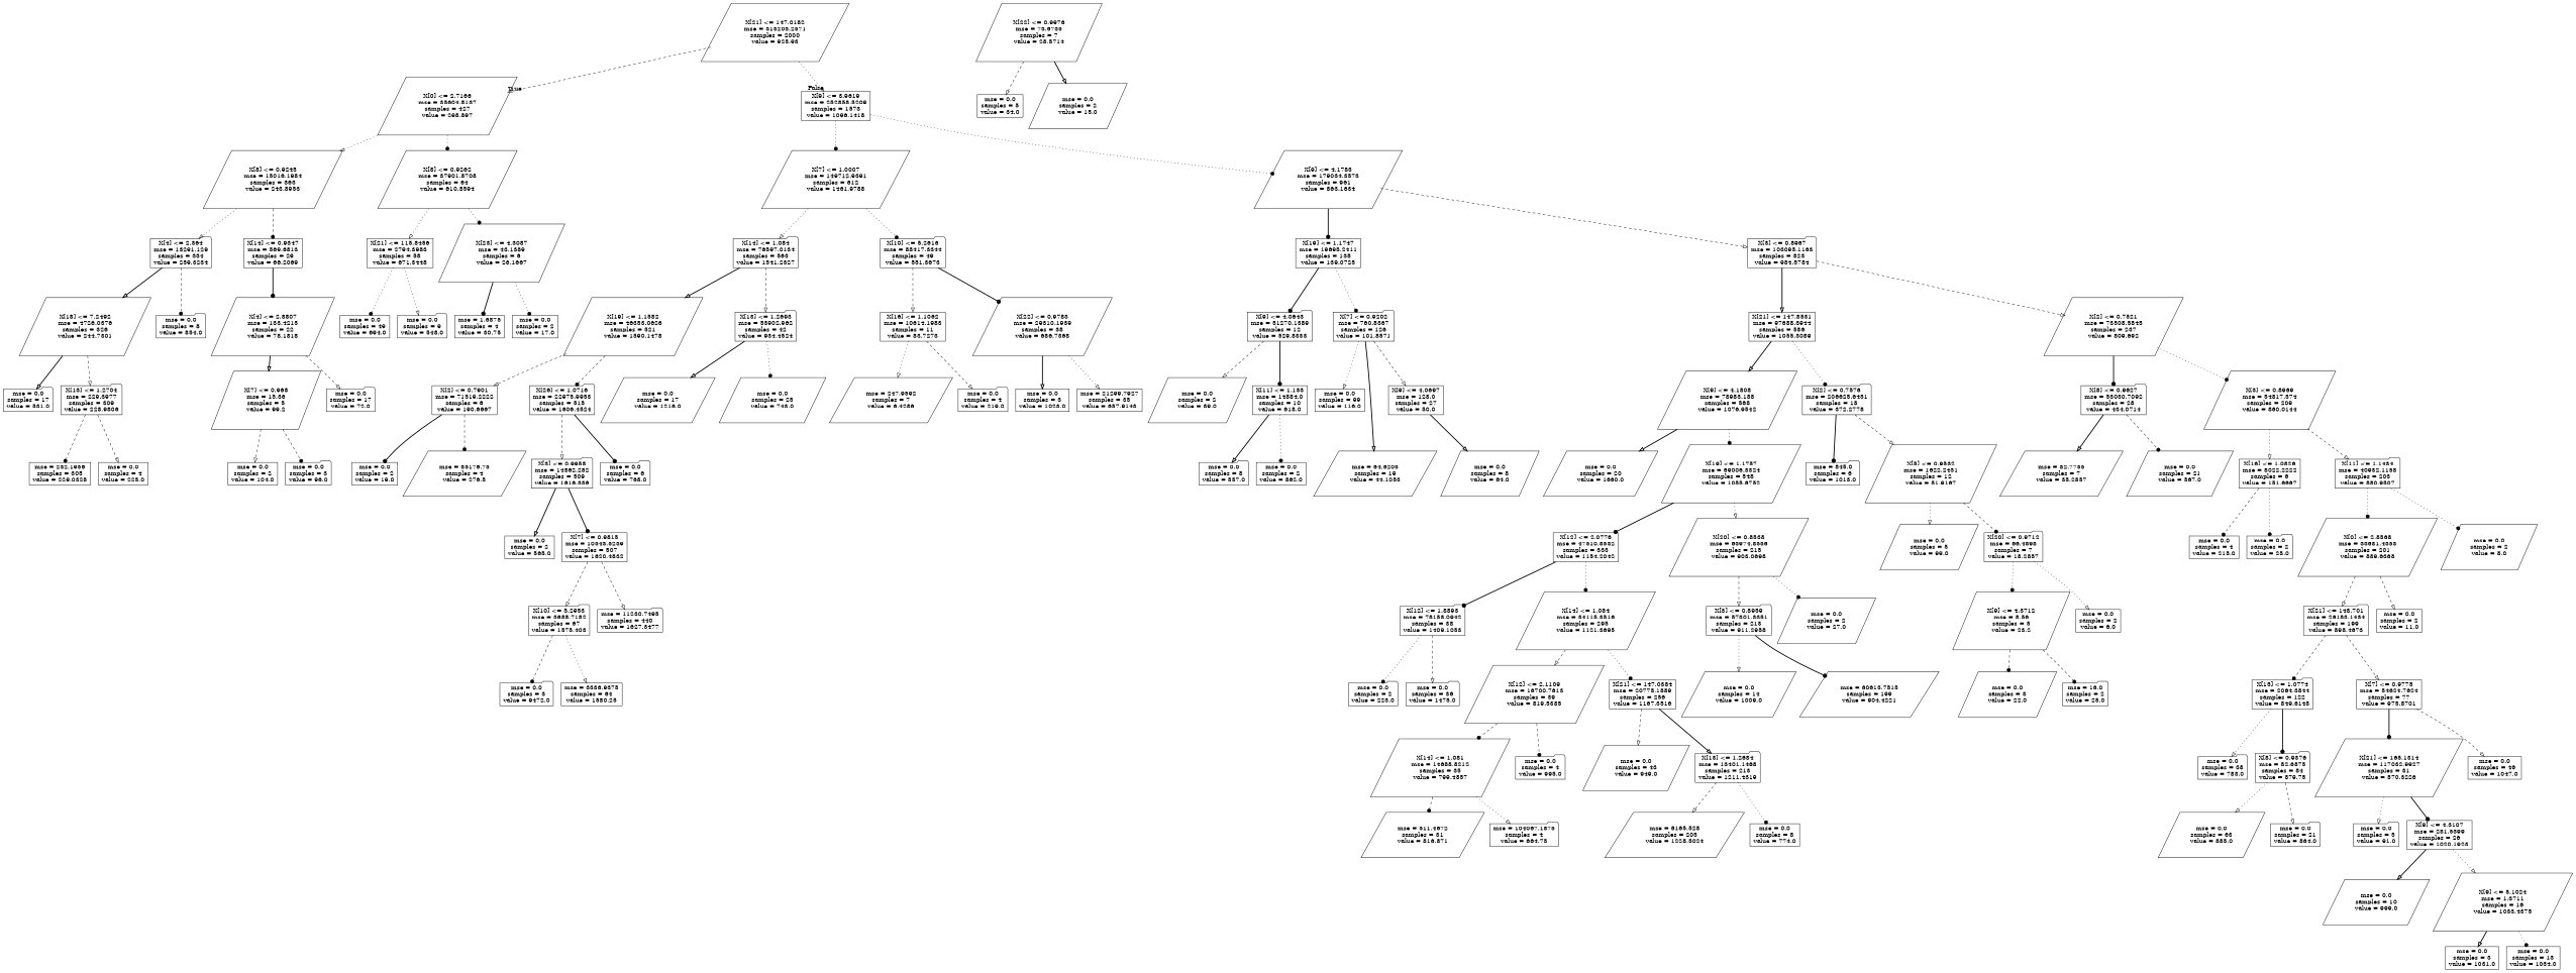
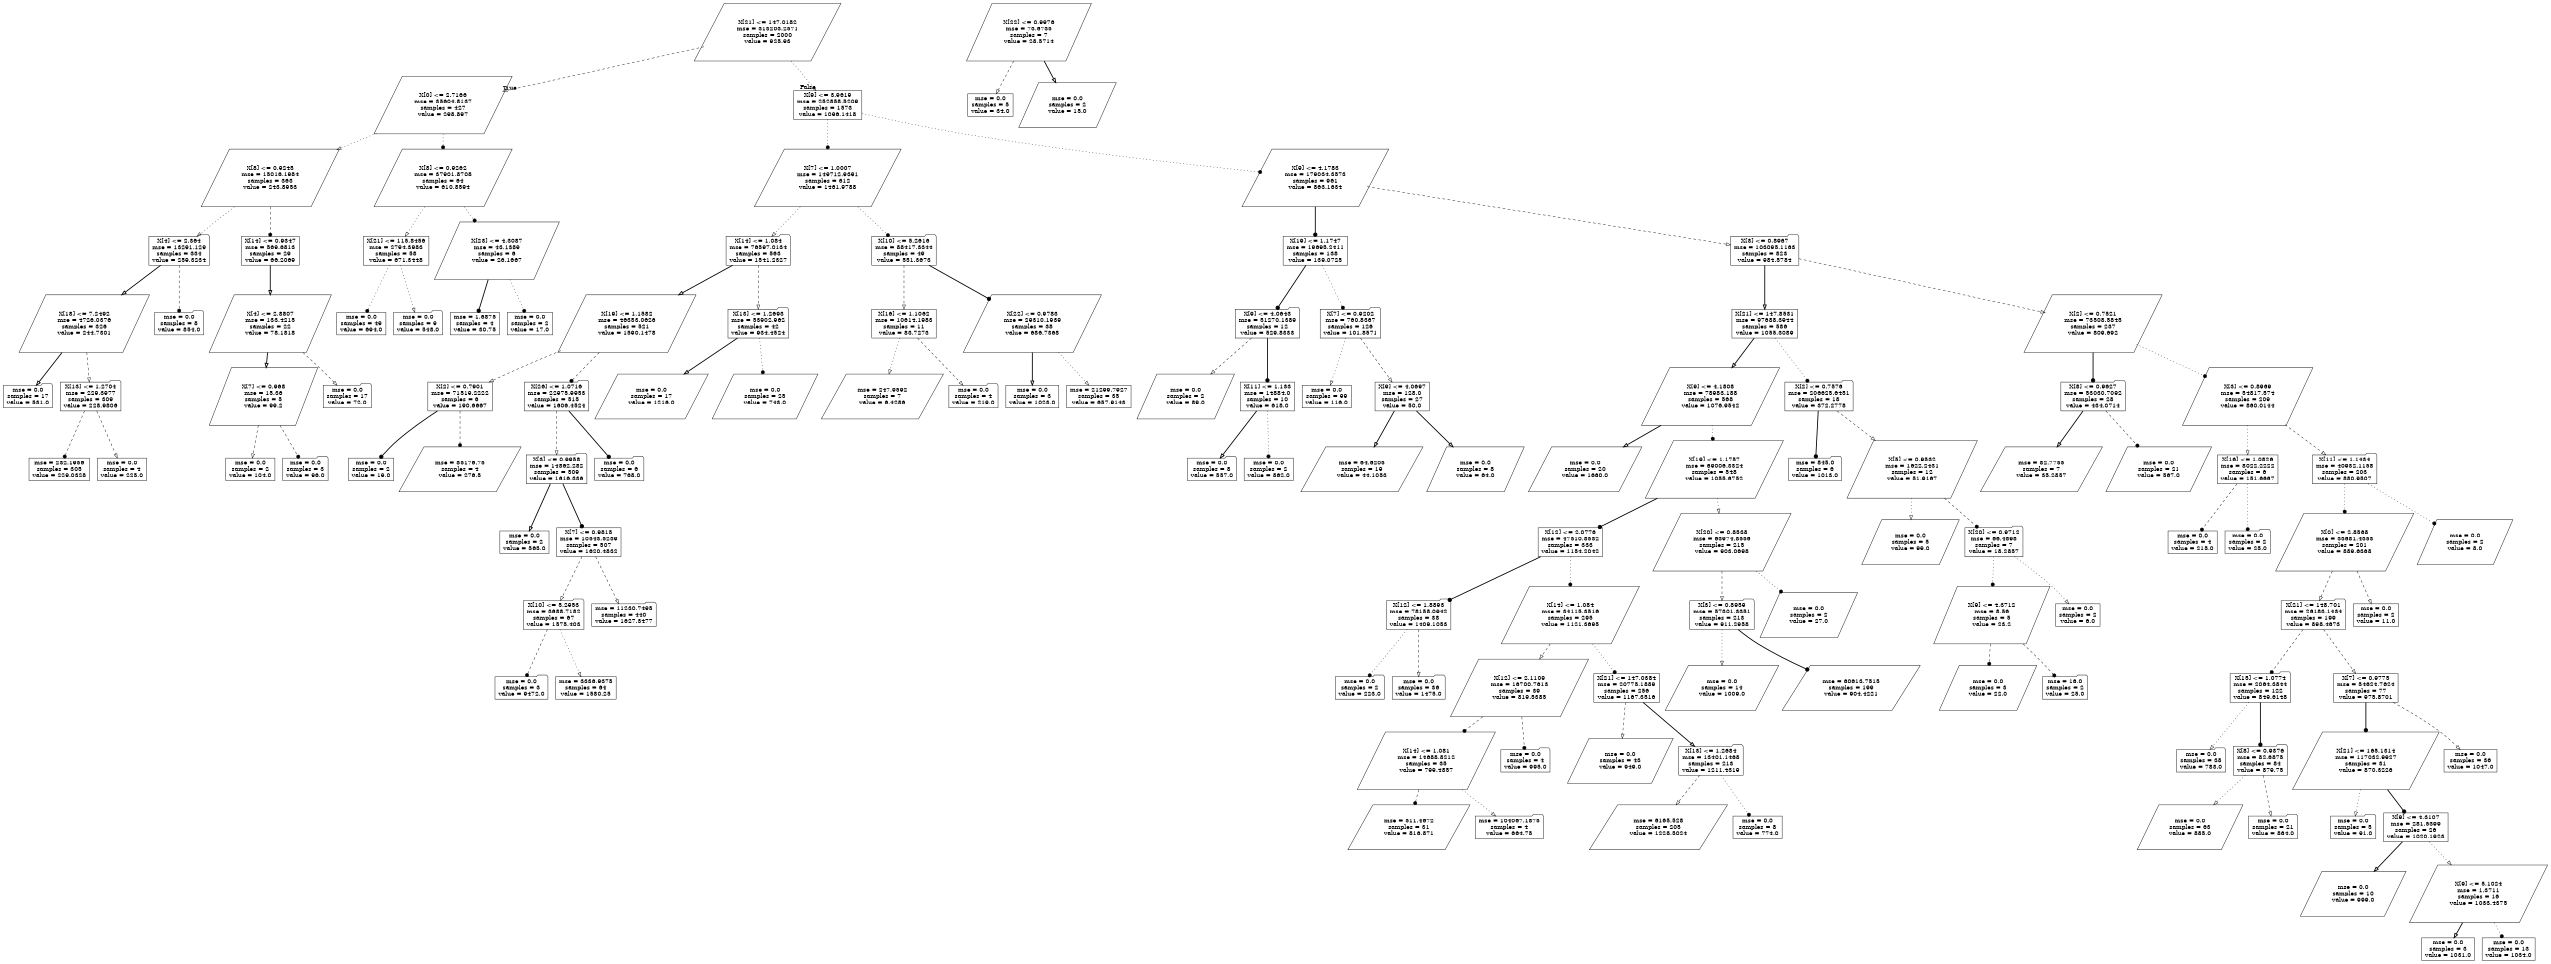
  digraph {
    node [shape=parallelogram]
    edge [arrowhead=onormal style=dashed]
    n1 [label="X[21] <= 147.0182\nmse = 313203.2571\nsamples = 2000\nvalue = 925.93"]
    n2 [label="X[0] <= 2.7166\nmse = 35604.8137\nsamples = 427\nvalue = 298.897"]
    n3 [label="X[9] <= 3.9619\nmse = 252858.5209\nsamples = 1573\nvalue = 1096.1418" shape=box]
    n4 [label="X[8] <= 0.9245\nmse = 15016.1984\nsamples = 363\nvalue = 243.8953"]
    n5 [label="X[8] <= 0.9262\nmse = 37901.8708\nsamples = 64\nvalue = 610.8594"]
    n6 [label="X[7] <= 1.0007\nmse = 149712.9391\nsamples = 612\nvalue = 1461.9788"]
    n7 [label="X[9] <= 4.1783\nmse = 179034.3573\nsamples = 961\nvalue = 863.1634"]
    n8 [label="X[4] <= 2.364\nmse = 13291.129\nsamples = 334\nvalue = 259.3234" shape=folder]
    n9 [label="X[14] <= 0.9347\nmse = 569.6813\nsamples = 29\nvalue = 66.2069" shape=box]
    n10 [label="X[21] <= 115.8456\nmse = 2794.3983\nsamples = 58\nvalue = 671.3448" shape=box]
    n11 [label="X[23] <= 4.3087\nmse = 43.1389\nsamples = 6\nvalue = 26.1667"]
    n12 [label="X[18] <= 7.2492\nmse = 4726.0376\nsamples = 326\nvalue = 244.7301"]
    n13 [label="mse = 0.0\nsamples = 8\nvalue = 854.0" shape=folder]
    n14 [label="X[4] <= 2.8807\nmse = 133.4215\nsamples = 22\nvalue = 78.1818"]
    n15 [label="mse = 0.0\nsamples = 17\nvalue = 531.0" shape=folder]
    n16 [label="X[13] <= 1.2704\nmse = 229.3977\nsamples = 309\nvalue = 228.9806" shape=folder]
    n17 [label="mse = 232.1956\nsamples = 305\nvalue = 229.0328" shape=box]
    n18 [label="mse = 0.0\nsamples = 4\nvalue = 225.0" shape=box]
    n19 [label="X[22] <= 0.9976\nmse = 73.6735\nsamples = 7\nvalue = 28.5714"]
    n20 [label="mse = 0.0\nsamples = 5\nvalue = 34.0" shape=box]
    n21 [label="mse = 0.0\nsamples = 2\nvalue = 15.0"]
    n22 [label="X[7] <= 0.968\nmse = 15.36\nsamples = 5\nvalue = 99.2"]
    n23 [label="mse = 0.0\nsamples = 17\nvalue = 72.0" shape=folder]
    n24 [label="mse = 0.0\nsamples = 2\nvalue = 104.0" shape=box]
    n25 [label="mse = 0.0\nsamples = 3\nvalue = 96.0" shape=folder]
    n26 [label="mse = 0.0\nsamples = 49\nvalue = 694.0" shape=box]
    n27 [label="mse = 0.0\nsamples = 9\nvalue = 548.0" shape=folder]
    n28 [label="mse = 1.6875\nsamples = 4\nvalue = 30.75" shape=box]
    n29 [label="mse = 0.0\nsamples = 2\nvalue = 17.0" shape=box]
    n30 [label="X[14] <= 1.084\nmse = 76597.0134\nsamples = 563\nvalue = 1541.2327" shape=folder]
    n31 [label="X[10] <= 5.2616\nmse = 88417.3344\nsamples = 49\nvalue = 551.3673" shape=folder]
    n32 [label="X[19] <= 1.1747\nmse = 19695.2411\nsamples = 138\nvalue = 139.0725" shape=box]
    n33 [label="X[3] <= 0.8967\nmse = 103095.1163\nsamples = 823\nvalue = 984.5784" shape=folder]
    n34 [label="X[19] <= 1.1582\nmse = 46353.0626\nsamples = 521\nvalue = 1590.1478"]
    n35 [label="X[13] <= 1.2693\nmse = 53902.962\nsamples = 42\nvalue = 934.4524" shape=folder]
    n36 [label="X[16] <= 1.1062\nmse = 10614.1983\nsamples = 11\nvalue = 83.7273" shape=box]
    n37 [label="X[22] <= 0.9783\nmse = 29310.1939\nsamples = 38\nvalue = 686.7368"]
    n38 [label="X[2] <= 0.7901\nmse = 71519.2222\nsamples = 6\nvalue = 190.6667" shape=box]
    n39 [label="X[26] <= 1.0716\nmse = 22975.9953\nsamples = 515\nvalue = 1606.4524" shape=folder]
    n40 [label="mse = 0.0\nsamples = 17\nvalue = 1216.0"]
    n41 [label="mse = 0.0\nsamples = 25\nvalue = 743.0"]
    n42 [label="mse = 0.0\nsamples = 2\nvalue = 19.0" shape=box]
    n43 [label="mse = 85176.75\nsamples = 4\nvalue = 276.5"]
    n44 [label="X[3] <= 0.9958\nmse = 14862.282\nsamples = 509\nvalue = 1616.336" shape=folder]
    n45 [label="mse = 0.0\nsamples = 6\nvalue = 768.0" shape=folder]
    n46 [label="mse = 0.0\nsamples = 2\nvalue = 565.0" shape=box]
    n47 [label="X[7] <= 0.9815\nmse = 10543.5239\nsamples = 507\nvalue = 1620.4832" shape=box]
    n48 [label="X[10] <= 5.2953\nmse = 3688.7182\nsamples = 67\nvalue = 1575.403" shape=folder]
    n49 [label="mse = 11230.7495\nsamples = 440\nvalue = 1627.3477" shape=folder]
    n50 [label="mse = 0.0\nsamples = 3\nvalue = 9472.0" shape=folder]
    n51 [label="mse = 3336.9375\nsamples = 64\nvalue = 1580.25" shape=box]
    n52 [label="mse = 247.9592\nsamples = 7\nvalue = 6.4286"]
    n53 [label="mse = 0.0\nsamples = 4\nvalue = 219.0" shape=folder]
    n54 [label="mse = 0.0\nsamples = 3\nvalue = 1023.0" shape=box]
    n55 [label="mse = 21299.7927\nsamples = 35\nvalue = 657.9143" shape=box]
    n56 [label="X[9] <= 4.0643\nmse = 51270.1389\nsamples = 12\nvalue = 529.8333" shape=folder]
    n57 [label="X[7] <= 0.9202\nmse = 760.8367\nsamples = 126\nvalue = 101.8571" shape=folder]
    n58 [label="X[21] <= 147.8531\nmse = 97688.3944\nsamples = 586\nvalue = 1055.3089" shape=box]
    n59 [label="X[2] <= 0.7521\nmse = 73508.5845\nsamples = 237\nvalue = 809.692"]
    n60 [label="mse = 0.0\nsamples = 2\nvalue = 89.0"]
    n61 [label="X[11] <= 1.133\nmse = 14884.0\nsamples = 10\nvalue = 618.0" shape=box]
    n62 [label="mse = 0.0\nsamples = 99\nvalue = 116.0" shape=box]
    n63 [label="X[9] <= 4.0697\nmse = 128.0\nsamples = 27\nvalue = 50.0" shape=box]
    n64 [label="mse = 0.0\nsamples = 8\nvalue = 557.0" shape=folder]
    n65 [label="mse = 0.0\nsamples = 2\nvalue = 862.0" shape=box]
    n66 [label="mse = 64.6205\nsamples = 19\nvalue = 44.1053"]
    n67 [label="mse = 0.0\nsamples = 8\nvalue = 64.0"]
    n68 [label="X[9] <= 4.1808\nmse = 78983.188\nsamples = 568\nvalue = 1076.9542"]
    n69 [label="X[2] <= 0.7576\nmse = 206625.6451\nsamples = 18\nvalue = 372.2778" shape=folder]
    n70 [label="X[8] <= 0.9627\nmse = 53030.7092\nsamples = 28\nvalue = 434.0714" shape=folder]
    n71 [label="X[3] <= 0.8969\nmse = 54817.574\nsamples = 209\nvalue = 860.0144"]
    n72 [label="mse = 0.0\nsamples = 20\nvalue = 1660.0"]
    n73 [label="X[19] <= 1.1757\nmse = 69006.3324\nsamples = 548\nvalue = 1055.6752"]
    n74 [label="mse = 845.0\nsamples = 6\nvalue = 1013.0" shape=folder]
    n75 [label="X[5] <= 0.9532\nmse = 1622.2431\nsamples = 12\nvalue = 51.9167"]
    n76 [label="X[12] <= 2.0776\nmse = 47510.8532\nsamples = 333\nvalue = 1154.2042" shape=box]
    n77 [label="X[20] <= 0.8538\nmse = 63974.8556\nsamples = 215\nvalue = 903.0698"]
    n78 [label="X[12] <= 1.8893\nmse = 78158.0942\nsamples = 38\nvalue = 1409.1053" shape=folder]
    n79 [label="X[14] <= 1.084\nmse = 34115.3516\nsamples = 295\nvalue = 1121.3695"]
    n80 [label="X[3] <= 0.8959\nmse = 57301.3351\nsamples = 213\nvalue = 911.2958" shape=folder]
    n81 [label="mse = 0.0\nsamples = 2\nvalue = 27.0"]
    n82 [label="mse = 0.0\nsamples = 2\nvalue = 223.0" shape=folder]
    n83 [label="mse = 0.0\nsamples = 36\nvalue = 1475.0" shape=folder]
    n84 [label="X[12] <= 2.1109\nmse = 16700.7613\nsamples = 39\nvalue = 819.5385"]
    n85 [label="X[21] <= 147.0384\nmse = 20775.1889\nsamples = 256\nvalue = 1167.3516" shape=box]
    n86 [label="X[14] <= 1.081\nmse = 14688.8212\nsamples = 35\nvalue = 799.4857"]
    n87 [label="mse = 0.0\nsamples = 4\nvalue = 995.0" shape=folder]
    n88 [label="mse = 0.0\nsamples = 43\nvalue = 949.0"]
    n89 [label="X[13] <= 1.2684\nmse = 13401.1468\nsamples = 213\nvalue = 1211.4319" shape=folder]
    n90 [label="mse = 511.4672\nsamples = 31\nvalue = 816.871"]
    n91 [label="mse = 104067.1875\nsamples = 4\nvalue = 664.75" shape=folder]
    n92 [label="mse = 6165.528\nsamples = 205\nvalue = 1228.5024"]
    n93 [label="mse = 0.0\nsamples = 8\nvalue = 774.0" shape=box]
    n94 [label="mse = 0.0\nsamples = 14\nvalue = 1009.0"]
    n95 [label="mse = 60613.7515\nsamples = 199\nvalue = 904.4221"]
    n96 [label="mse = 0.0\nsamples = 5\nvalue = 99.0"]
    n97 [label="X[20] <= 0.9712\nmse = 66.4898\nsamples = 7\nvalue = 18.2857" shape=folder]
    n98 [label="X[9] <= 4.3712\nmse = 8.56\nsamples = 5\nvalue = 23.2"]
    n99 [label="mse = 0.0\nsamples = 2\nvalue = 6.0" shape=box]
    n100 [label="mse = 0.0\nsamples = 3\nvalue = 22.0"]
    n101 [label="mse = 16.0\nsamples = 2\nvalue = 25.0" shape=folder]
    n102 [label="mse = 82.7755\nsamples = 7\nvalue = 35.2857"]
    n103 [label="mse = 0.0\nsamples = 21\nvalue = 567.0"]
    n104 [label="X[16] <= 1.0826\nmse = 8022.2222\nsamples = 6\nvalue = 151.6667" shape=box]
    n105 [label="X[11] <= 1.1434\nmse = 40932.1158\nsamples = 203\nvalue = 880.9507" shape=folder]
    n106 [label="mse = 0.0\nsamples = 4\nvalue = 215.0" shape=box]
    n107 [label="mse = 0.0\nsamples = 2\nvalue = 25.0" shape=folder]
    n108 [label="X[0] <= 2.8568\nmse = 33681.4353\nsamples = 201\nvalue = 889.6368"]
    n109 [label="mse = 0.0\nsamples = 2\nvalue = 8.0"]
    n110 [label="X[21] <= 148.701\nmse = 26183.1434\nsamples = 199\nvalue = 898.4673" shape=folder]
    n111 [label="mse = 0.0\nsamples = 2\nvalue = 11.0" shape=box]
    n112 [label="X[15] <= 1.0774\nmse = 2064.3844\nsamples = 122\nvalue = 849.6148" shape=folder]
    n113 [label="X[7] <= 0.9775\nmse = 54624.7624\nsamples = 77\nvalue = 975.8701" shape=box]
    n114 [label="mse = 0.0\nsamples = 38\nvalue = 783.0" shape=folder]
    n115 [label="X[8] <= 0.9376\nmse = 82.6875\nsamples = 84\nvalue = 879.75" shape=folder]
    n116 [label="X[21] <= 165.1314\nmse = 117032.9927\nsamples = 31\nvalue = 870.3226"]
-   n117 [label="mse = 0.0\nsamples = 46\nvalue = 1047.0" shape=box]
+   n117 [label="mse = 0.0\nsamples = 36\nvalue = 1047.0" shape=box]
    n118 [label="mse = 0.0\nsamples = 63\nvalue = 885.0"]
    n119 [label="mse = 0.0\nsamples = 21\nvalue = 864.0" shape=folder]
    n120 [label="mse = 0.0\nsamples = 5\nvalue = 91.0" shape=folder]
    n121 [label="X[9] <= 4.3107\nmse = 281.5399\nsamples = 26\nvalue = 1020.1923" shape=box]
    n122 [label="mse = 0.0\nsamples = 10\nvalue = 999.0"]
    n123 [label="X[9] <= 5.1024\nmse = 1.3711\nsamples = 16\nvalue = 1033.4375"]
    n124 [label="mse = 0.0\nsamples = 3\nvalue = 1031.0" shape=box]
    n125 [label="mse = 0.0\nsamples = 13\nvalue = 1034.0" shape=box]
    n1 -> n2 [headlabel=True labelangle=45 labeldistance=2.5]
    n1 -> n3 [headlabel=False labelangle=-45 labeldistance=2.5 style=dotted]
    n2 -> n4 [style=dotted]
    n2 -> n5 [arrowhead=dot style=dotted]
    n3 -> n6 [arrowhead=dot style=dotted]
    n3 -> n7 [arrowhead=dot style=dotted]
    n4 -> n8 [style=dotted]
    n4 -> n9 [arrowhead=dot]
    n5 -> n10 [style=dotted]
    n5 -> n11 [arrowhead=dot style=dotted]
    n6 -> n30 [style=dotted]
    n6 -> n31 [arrowhead=dot style=dotted]
    n7 -> n32 [arrowhead=dot style=bold]
    n7 -> n33
    n8 -> n12 [style=bold]
    n8 -> n13 [arrowhead=dot]
-   n9 -> n14 [arrowhead=dot style=bold]
+   n9 -> n14 [style=bold]
    n10 -> n26 [arrowhead=dot style=dotted]
    n10 -> n27 [style=dotted]
    n11 -> n28 [arrowhead=dot style=bold]
    n11 -> n29 [arrowhead=dot style=dotted]
    n12 -> n15 [style=bold]
    n12 -> n16
    n14 -> n22 [style=bold]
    n14 -> n23
    n16 -> n17 [arrowhead=dot]
    n16 -> n18
    n19 -> n20
    n19 -> n21 [style=bold]
    n22 -> n24
    n22 -> n25 [arrowhead=dot]
    n30 -> n34 [style=bold]
    n30 -> n35
    n31 -> n36
    n31 -> n37 [arrowhead=dot style=bold]
    n32 -> n56 [arrowhead=dot style=bold]
    n32 -> n57 [arrowhead=dot style=dotted]
    n33 -> n58 [style=bold]
    n33 -> n59
    n34 -> n38
    n34 -> n39 [arrowhead=dot]
    n35 -> n40 [style=bold]
    n35 -> n41 [arrowhead=dot style=dotted]
    n36 -> n52 [style=dotted]
    n36 -> n53
    n37 -> n54 [style=bold]
    n37 -> n55 [style=dotted]
    n38 -> n42 [arrowhead=dot style=bold]
    n38 -> n43 [arrowhead=dot]
    n39 -> n44
    n39 -> n45 [arrowhead=dot style=bold]
    n44 -> n46 [style=bold]
    n44 -> n47 [arrowhead=dot style=bold]
    n47 -> n48
    n47 -> n49
    n48 -> n50 [arrowhead=dot]
    n48 -> n51 [style=dotted]
    n56 -> n60
    n56 -> n61 [arrowhead=dot style=bold]
    n57 -> n62 [style=dotted]
    n57 -> n63
    n58 -> n68 [style=bold]
    n58 -> n69 [arrowhead=dot style=dotted]
    n59 -> n70 [arrowhead=dot style=bold]
    n59 -> n71 [arrowhead=dot style=dotted]
    n61 -> n64 [style=bold]
    n61 -> n65 [arrowhead=dot style=dotted]
-   n57 -> n66 [style=bold]
+   n63 -> n66 [style=bold]
    n63 -> n67 [style=bold]
    n68 -> n72 [style=bold]
    n68 -> n73 [arrowhead=dot style=dotted]
    n69 -> n74 [arrowhead=dot style=bold]
    n69 -> n75
    n70 -> n102 [style=bold]
    n70 -> n103 [arrowhead=dot]
    n71 -> n104 [style=dotted]
    n71 -> n105
    n73 -> n76 [arrowhead=dot style=bold]
    n73 -> n77 [style=dotted]
    n75 -> n96 [style=dotted]
    n75 -> n97 [arrowhead=dot]
    n76 -> n78 [arrowhead=dot style=bold]
    n76 -> n79 [arrowhead=dot style=dotted]
    n77 -> n80
    n77 -> n81 [arrowhead=dot style=dotted]
    n78 -> n82 [arrowhead=dot style=dotted]
    n78 -> n83
    n79 -> n84
    n79 -> n85 [arrowhead=dot style=dotted]
    n80 -> n94 [style=dotted]
    n80 -> n95 [arrowhead=dot style=bold]
    n84 -> n86 [arrowhead=dot]
    n84 -> n87 [arrowhead=dot]
    n85 -> n88
    n85 -> n89 [style=bold]
    n86 -> n90 [arrowhead=dot]
    n86 -> n91 [style=dotted]
    n89 -> n92
    n89 -> n93 [arrowhead=dot style=dotted]
    n97 -> n98 [arrowhead=dot style=dotted]
    n97 -> n99 [style=dotted]
    n98 -> n100 [arrowhead=dot]
    n98 -> n101 [arrowhead=dot]
    n104 -> n106 [arrowhead=dot]
    n104 -> n107 [arrowhead=dot style=dotted]
    n105 -> n108 [arrowhead=dot style=dotted]
    n105 -> n109 [arrowhead=dot style=dotted]
    n108 -> n110
    n108 -> n111
    n110 -> n112 [arrowhead=dot]
    n110 -> n113
    n112 -> n114 [style=dotted]
    n112 -> n115 [arrowhead=dot style=bold]
    n113 -> n116 [arrowhead=dot style=bold]
    n113 -> n117
    n115 -> n118 [style=dotted]
    n115 -> n119
    n116 -> n120 [style=dotted]
    n116 -> n121 [arrowhead=dot style=bold]
    n121 -> n122 [style=bold]
    n121 -> n123 [style=dotted]
    n123 -> n124 [style=bold]
    n123 -> n125 [arrowhead=dot style=dotted]
  }
